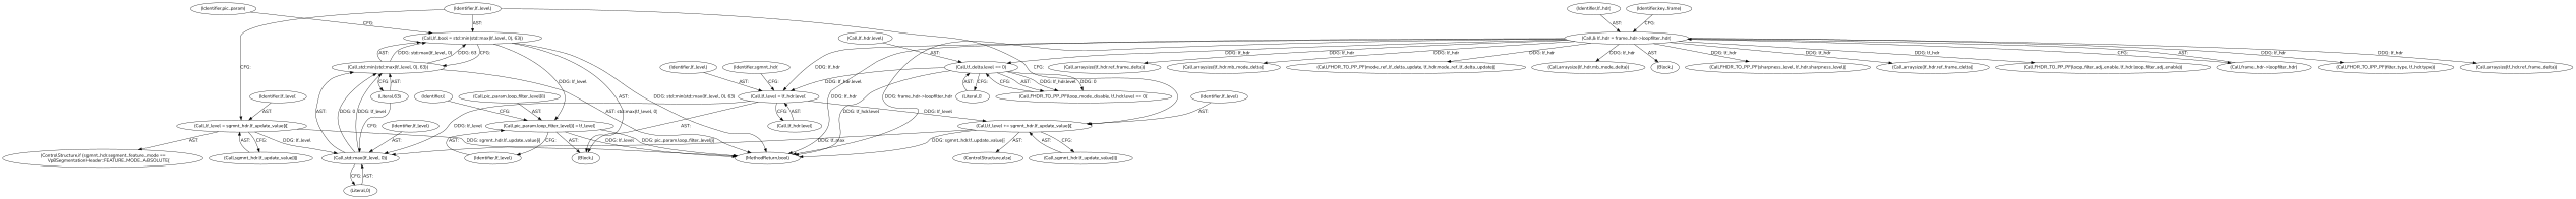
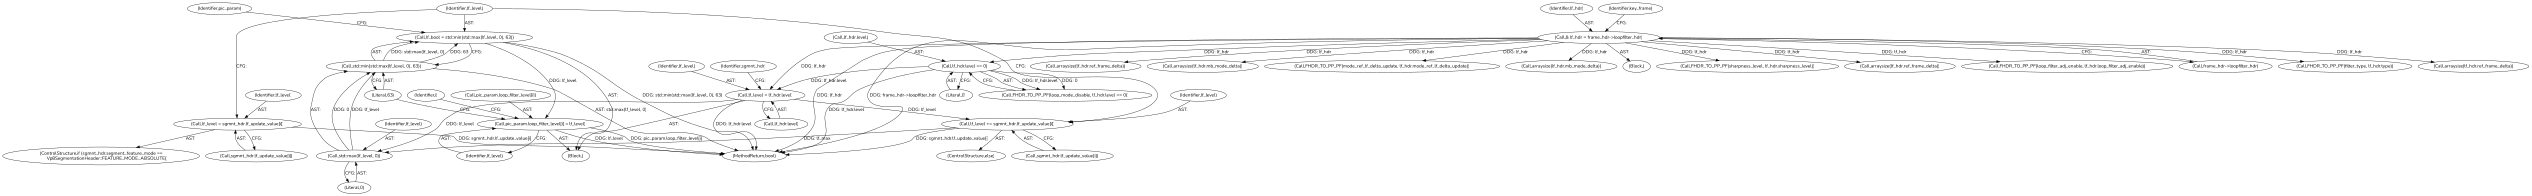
  digraph {
    fontname=Nunito
    node [fontname=Nunito]
    edge [fontname=Nunito]
    n1 [label="(Call,pic_param.loop_filter_level[i] = lf_level)"]
    n2 [label="(MethodReturn,bool)"]
    n3 [label="(Block,)"]
    n4 [label="(Identifier,lf_level)"]
    n5 [label="(Call,lf_bool = std::min(std::max(lf_level, 0), 63))"]
    n6 [label="(Call,std::min(std::max(lf_level, 0), 63))"]
    n7 [label="(Literal,63)"]
    n8 [label="(Call,std::max(lf_level, 0))"]
    n9 [label="(Literal,0)"]
    n10 [label="(Call,lf_level = sgmnt_hdr.lf_update_value[i])"]
    n11 [label="(Call,sgmnt_hdr.lf_update_value[i])"]
    n12 [label="(ControlStructure,if (sgmnt_hdr.segment_feature_mode ==\n          Vp8SegmentationHeader::FEATURE_MODE_ABSOLUTE))"]
    n13 [label="(Call,lf_level = lf_hdr.level)"]
    n14 [label="(Call,lf_level += sgmnt_hdr.lf_update_value[i])"]
    n15 [label="(Call,lf_hdr.level)"]
    n16 [label="(Call,sgmnt_hdr.lf_update_value[i])"]
    n17 [label="(ControlStructure,else)"]
    n18 [label="(Call,& lf_hdr = frame_hdr->loopfilter_hdr)"]
-   n19 [label="(Call,lf_delta.level == 0)"]
+   n19 [label="(Call,lf_hdr.level == 0)"]
    n20 [label="(Call,arraysize(lf_hdr.ref_frame_delta))"]
    n21 [label="(Call,arraysize(lf_hdr.mb_mode_delta))"]
    n22 [label="(Call,FHDR_TO_PP_PF(mode_ref_lf_delta_update, lf_hdr.mode_ref_lf_delta_update))"]
    n23 [label="(Call,arraysize(lf_hdr.mb_mode_delta))"]
    n24 [label="(Block,)"]
    n25 [label="(Call,FHDR_TO_PP_PF(sharpness_level, lf_hdr.sharpness_level))"]
    n26 [label="(Call,arraysize(lf_hdr.ref_frame_delta))"]
    n27 [label="(Call,FHDR_TO_PP_PF(loop_filter_adj_enable, lf_hdr.loop_filter_adj_enable))"]
    n28 [label="(Call,frame_hdr->loopfilter_hdr)"]
    n29 [label="(Call,FHDR_TO_PP_PF(filter_type, lf_hdr.type))"]
    n30 [label="(Call,arraysize(lf_hdr.ref_frame_delta))"]
    n31 [label="(Literal,0)"]
    n32 [label="(Call,FHDR_TO_PP_PF(loop_mode_disable, lf_hdr.level == 0))"]
    n33 [label="(Identifier,i)"]
    n34 [label="(Call,lf_hdr.level)"]
    n35 [label="(Call,pic_param.loop_filter_level[i])"]
    n36 [label="(Identifier,lf_level)"]
    n37 [label="(Identifier,sgmnt_hdr)"]
    n38 [label="(Identifier,lf_level)"]
    n39 [label="(Identifier,pic_param)"]
    n40 [label="(Identifier,lf_level)"]
    n41 [label="(Identifier,lf_hdr)"]
    n42 [label="(Identifier,key_frame)"]
    n43 [label="(Identifier,lf_level)"]
    n44 [label="(Identifier,lf_level)"]
    n1 -> n2 [label="DDG: lf_level"]
    n1 -> n2 [label="DDG: pic_param.loop_filter_level[i]"]
    n1 -> n3 [label="AST: "]
    n1 -> n4 [label="CFG: "]
    n4 -> n1 [label="AST: "]
    n5 -> n1 [label="DDG: lf_level"]
    n5 -> n2 [label="DDG: std::min(std::max(lf_level, 0), 63)"]
    n5 -> n3 [label="AST: "]
    n5 -> n6 [label="CFG: "]
    n6 -> n2 [label="AST: std::max(lf_level, 0)"]
    n6 -> n5 [label="AST: "]
    n6 -> n5 [label="DDG: std::max(lf_level, 0)"]
    n6 -> n5 [label="DDG: 63"]
    n6 -> n7 [label="CFG: "]
    n7 -> n6 [label="AST: "]
-   n7 -> n8 [label="CFG: "]
+   n7 -> n1 [label="CFG: "]
    n8 -> n6 [label="AST: "]
    n8 -> n6 [label="DDG: lf_level"]
    n8 -> n6 [label="DDG: 0"]
    n8 -> n9 [label="CFG: "]
    n9 -> n8 [label="AST: "]
    n10 -> n2 [label="DDG: sgmnt_hdr.lf_update_value[i]"]
-   n10 -> n8 [label="DDG: lf_level"]
    n10 -> n11 [label="CFG: "]
    n10 -> n12 [label="AST: "]
    n11 -> n10 [label="AST: "]
+   n13 -> n2 [label="DDG: lf_hdr.level"]
    n13 -> n3 [label="AST: "]
    n13 -> n8 [label="DDG: lf_level"]
    n13 -> n14 [label="DDG: lf_level"]
    n13 -> n15 [label="CFG: "]
    n14 -> n2 [label="DDG: sgmnt_hdr.lf_update_value[i]"]
    n14 -> n8 [label="DDG: lf_max"]
    n14 -> n16 [label="CFG: "]
    n14 -> n17 [label="AST: "]
    n15 -> n13 [label="AST: "]
    n16 -> n14 [label="AST: "]
    n18 -> n2 [label="DDG: lf_hdr"]
    n18 -> n2 [label="DDG: frame_hdr->loopfilter_hdr"]
    n18 -> n13 [label="DDG: lf_hdr"]
    n18 -> n19 [label="DDG: lf_hdr"]
    n18 -> n20 [label="DDG: lf_hdr"]
    n18 -> n21 [label="DDG: lf_hdr"]
    n18 -> n22 [label="DDG: lf_hdr"]
    n18 -> n23 [label="DDG: lf_hdr"]
    n18 -> n24 [label="AST: "]
    n18 -> n25 [label="DDG: lf_hdr"]
    n18 -> n26 [label="DDG: lf_hdr"]
    n18 -> n27 [label="DDG: lf_hdr"]
    n18 -> n28 [label="CFG: "]
    n18 -> n29 [label="DDG: lf_hdr"]
    n18 -> n30 [label="DDG: lf_hdr"]
    n19 -> n2 [label="DDG: lf_hdr.level"]
    n19 -> n13 [label="DDG: lf_hdr.level"]
    n19 -> n31 [label="CFG: "]
    n19 -> n32 [label="AST: "]
    n19 -> n32 [label="DDG: lf_hdr.level"]
    n19 -> n32 [label="DDG: 0"]
    n28 -> n18 [label="AST: "]
    n31 -> n19 [label="AST: "]
    n32 -> n19 [label="CFG: "]
    n33 -> n1 [label="CFG: "]
    n34 -> n19 [label="AST: "]
    n35 -> n1 [label="AST: "]
    n36 -> n10 [label="AST: "]
    n37 -> n13 [label="CFG: "]
    n38 -> n14 [label="AST: "]
    n39 -> n5 [label="CFG: "]
    n40 -> n8 [label="AST: "]
    n41 -> n18 [label="AST: "]
    n42 -> n18 [label="CFG: "]
    n43 -> n5 [label="AST: "]
    n43 -> n10 [label="CFG: "]
    n43 -> n14 [label="CFG: "]
    n44 -> n13 [label="AST: "]
  }
